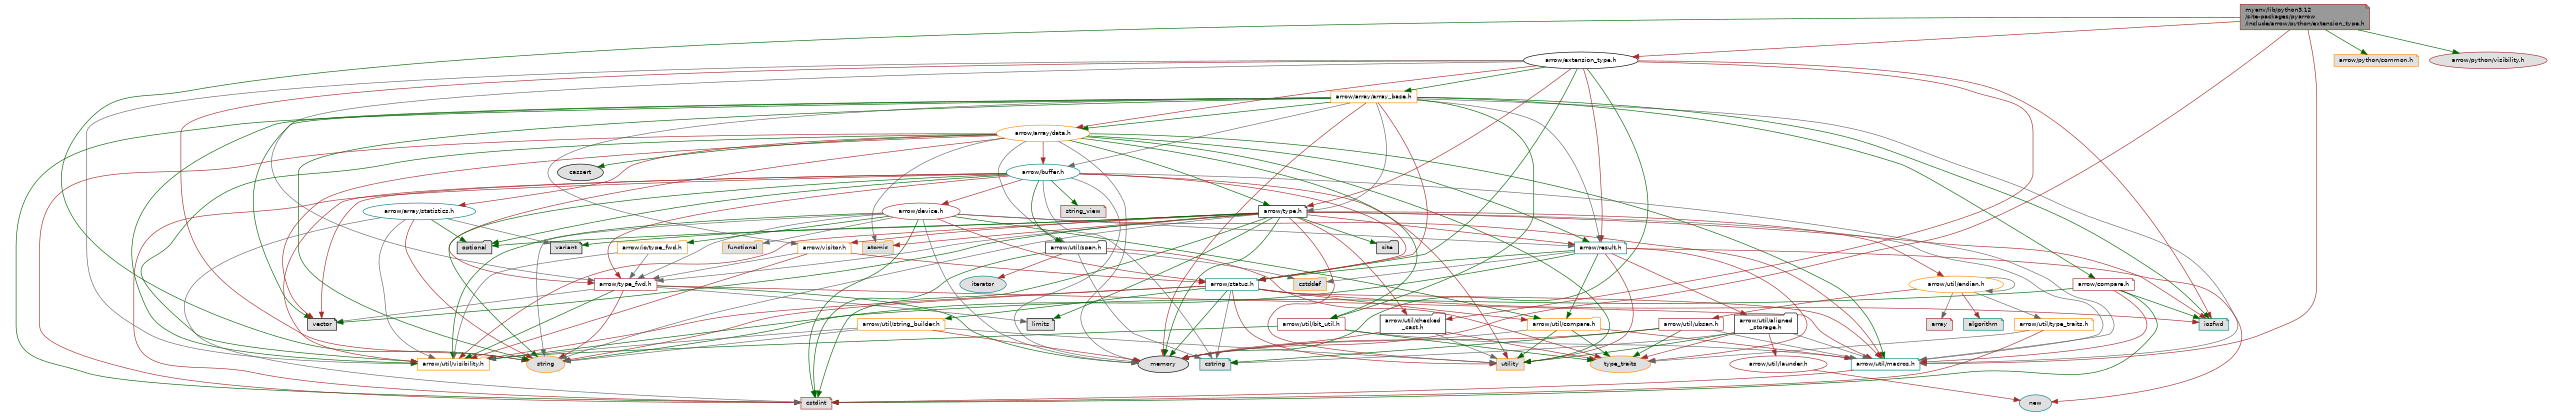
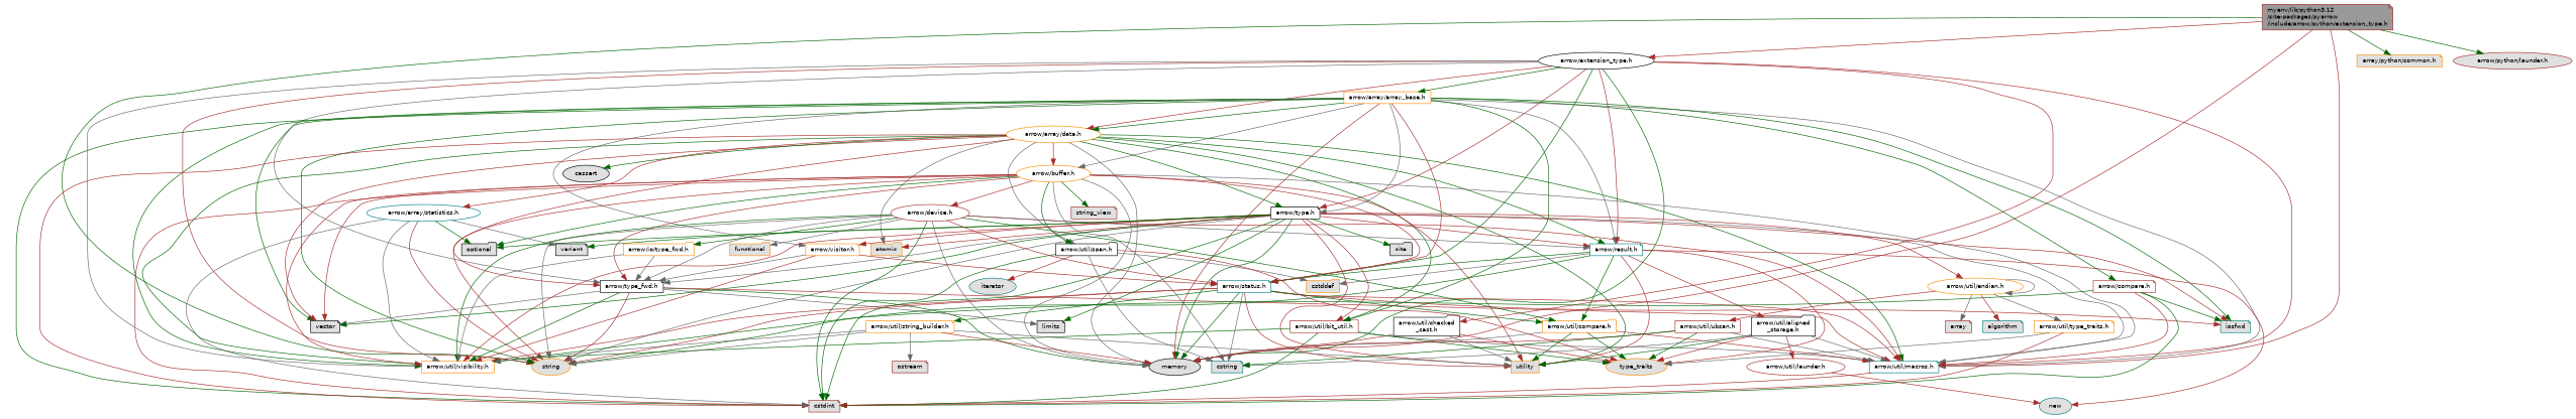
  digraph {
    node [color=darkorange fillcolor=white fontname=Helvetica fontsize=10 shape=note style=filled]
    edge [color=brown fontname=Helvetica fontsize=10 labelfontname=Helvetica labelfontsize=10 style=solid]
    n1 [color=brown fillcolor=grey60 fontcolor=black height=0.2 label="myenv/lib/python3.12\l/site-packages/pyarrow\l/include/arrow/python/extension_type.h" width=0.4]
    n2 [color=black fillcolor="#E0E0E0" height=0.2 label=memory shape=ellipse width=0.4]
    n3 [fillcolor="#E0E0E0" height=0.2 label=string shape=ellipse width=0.4]
    n4 [color=black height=0.2 label="arrow/extension_type.h" shape=ellipse width=0.4]
    n5 [color=teal height=0.2 label="arrow/util/macros.h" width=0.4]
-   n6 [fillcolor="#E0E0E0" height=0.2 label="arrow/python/common.h" width=0.4]
-   n7 [color=brown fillcolor="#E0E0E0" height=0.2 label="arrow/python/visibility.h" shape=ellipse width=0.4]
+   n6 [fillcolor="#E0E0E0" height=0.2 label="array/python/common.h" width=0.4]
+   n7 [color=brown fillcolor="#E0E0E0" height=0.2 label="arrow/python/launder.h" shape=ellipse width=0.4]
    n8 [height=0.2 label="arrow/array/array_base.h" shape=folder width=0.4]
    n9 [height=0.2 label="arrow/array/data.h" shape=ellipse width=0.4]
    n10 [height=0.2 label="arrow/util/visibility.h" shape=folder width=0.4]
-   n11 [color=brown height=0.2 label="arrow/type_fwd.h" width=0.4]
+   n11 [color=black height=0.2 label="arrow/type_fwd.h" width=0.4]
    n12 [color=teal height=0.2 label="arrow/result.h" width=0.4]
    n13 [color=teal height=0.2 label="arrow/status.h" width=0.4]
    n14 [color=black height=0.2 label="arrow/type.h" width=0.4]
    n15 [color=black height=0.2 label="arrow/util/checked\l_cast.h" shape=folder width=0.4]
    n16 [color=brown fillcolor="#E0E0E0" height=0.2 label=cstdint width=0.4]
    n17 [color=teal fillcolor="#E0E0E0" height=0.2 label=iosfwd width=0.4]
    n18 [color=black fillcolor="#E0E0E0" height=0.2 label=vector width=0.4]
-   n19 [color=teal height=0.2 label="arrow/buffer.h" shape=ellipse width=0.4]
+   n19 [height=0.2 label="arrow/buffer.h" shape=ellipse width=0.4]
    n20 [height=0.2 label="arrow/visitor.h" width=0.4]
    n21 [color=brown height=0.2 label="arrow/util/bit_util.h" shape=folder width=0.4]
    n22 [color=brown height=0.2 label="arrow/compare.h" width=0.4]
    n23 [fillcolor="#E0E0E0" height=0.2 label=atomic shape=folder width=0.4]
    n24 [color=black fillcolor="#E0E0E0" height=0.2 label=cassert shape=ellipse width=0.4]
    n25 [fillcolor="#E0E0E0" height=0.2 label=utility shape=folder width=0.4]
    n26 [color=teal height=0.2 label="arrow/array/statistics.h" shape=ellipse width=0.4]
    n27 [color=black height=0.2 label="arrow/util/span.h" shape=folder width=0.4]
    n28 [color=black fillcolor="#E0E0E0" height=0.2 label=limits width=0.4]
    n29 [height=0.2 label="arrow/util/compare.h" shape=folder width=0.4]
    n30 [fillcolor="#E0E0E0" height=0.2 label=cstddef shape=folder width=0.4]
    n31 [color=teal fillcolor="#E0E0E0" height=0.2 label=new shape=ellipse width=0.4]
    n32 [fillcolor="#E0E0E0" height=0.2 label=type_traits shape=ellipse width=0.4]
    n33 [color=black height=0.2 label="arrow/util/aligned\l_storage.h" shape=folder width=0.4]
    n34 [color=teal fillcolor="#E0E0E0" height=0.2 label=cstring width=0.4]
    n35 [height=0.2 label="arrow/util/string_builder.h" width=0.4]
    n36 [color=black fillcolor="#E0E0E0" height=0.2 label=optional shape=folder width=0.4]
    n37 [color=black fillcolor="#E0E0E0" height=0.2 label=variant width=0.4]
    n38 [color=black fillcolor="#E0E0E0" height=0.2 label=site shape=folder width=0.4]
    n39 [height=0.2 label="arrow/util/endian.h" shape=ellipse width=0.4]
    n40 [color=brown fillcolor="#E0E0E0" height=0.2 label=string_view width=0.4]
    n41 [color=brown height=0.2 label="arrow/device.h" shape=ellipse width=0.4]
    n42 [color=teal fillcolor="#E0E0E0" height=0.2 label=iterator shape=ellipse width=0.4]
    n43 [fillcolor="#E0E0E0" height=0.2 label=functional shape=folder width=0.4]
    n44 [height=0.2 label="arrow/io/type_fwd.h" shape=folder width=0.4]
    n45 [color=brown height=0.2 label="arrow/util/launder.h" shape=ellipse width=0.4]
+   n46 [color=brown fillcolor="#E0E0E0" height=0.2 label=ostream width=0.4]
    n47 [color=teal fillcolor="#E0E0E0" height=0.2 label=algorithm width=0.4]
    n48 [color=brown fillcolor="#E0E0E0" height=0.2 label=array width=0.4]
    n49 [height=0.2 label="arrow/util/type_traits.h" width=0.4]
    n50 [color=brown height=0.2 label="arrow/util/ubsan.h" shape=folder width=0.4]
    n1 -> n2
    n1 -> n3 [color=darkgreen]
    n1 -> n4
    n1 -> n5
    n1 -> n6 [color=darkgreen]
    n1 -> n7 [color=darkgreen]
    n4 -> n2 [color=darkgreen]
    n4 -> n3
-   n4 -> n17
+   n4 -> n5
    n4 -> n8 [color=darkgreen]
    n4 -> n9
    n4 -> n10 [color=gray40]
    n4 -> n11 [color=gray40]
    n4 -> n12
    n4 -> n13 [color=darkgreen]
    n4 -> n14
    n4 -> n15
    n5 -> n16
    n8 -> n2
    n8 -> n3 [color=darkgreen]
    n8 -> n5 [color=gray40]
    n8 -> n9 [color=darkgreen]
    n8 -> n10 [color=darkgreen]
    n8 -> n12 [color=gray40]
    n8 -> n13
    n8 -> n14 [color=gray40]
    n8 -> n16 [color=darkgreen]
    n8 -> n17 [color=darkgreen]
    n8 -> n18 [color=darkgreen]
    n8 -> n19 [color=gray40]
    n8 -> n20 [color=gray40]
    n8 -> n21 [color=darkgreen]
    n8 -> n22 [color=darkgreen]
    n9 -> n2 [color=gray40]
    n9 -> n5 [color=darkgreen]
    n9 -> n10 [color=darkgreen]
    n9 -> n11
    n9 -> n12 [color=darkgreen]
    n9 -> n14 [color=darkgreen]
    n9 -> n16
    n9 -> n18
    n9 -> n19
    n9 -> n21 [color=darkgreen]
    n9 -> n23 [color=gray40]
    n9 -> n24 [color=darkgreen]
    n9 -> n25 [color=darkgreen]
    n9 -> n26
    n9 -> n27 [color=gray40]
    n11 -> n2 [color=darkgreen]
    n11 -> n3
    n11 -> n5
    n11 -> n10 [color=darkgreen]
    n11 -> n18 [color=gray40]
    n11 -> n28 [color=gray40]
    n12 -> n3 [color=darkgreen]
    n12 -> n13 [color=darkgreen]
    n12 -> n25
    n12 -> n29 [color=darkgreen]
    n12 -> n30 [color=gray40]
    n12 -> n31
    n12 -> n32
    n12 -> n33
    n13 -> n2 [color=darkgreen]
    n13 -> n3
    n13 -> n5
    n13 -> n10
    n13 -> n17
    n13 -> n25
-   n13 -> n29
+   n13 -> n29 [color=darkgreen]
    n13 -> n34 [color=gray40]
    n13 -> n35 [color=darkgreen]
    n14 -> n2 [color=darkgreen]
    n14 -> n3 [color=gray40]
    n14 -> n5 [color=gray40]
    n14 -> n10
    n14 -> n11 [color=gray40]
    n14 -> n12
-   n14 -> n15
+   n14 -> n21
    n14 -> n16 [color=darkgreen]
    n14 -> n17
    n14 -> n18 [color=darkgreen]
    n14 -> n20
    n14 -> n23
    n14 -> n25
    n14 -> n28 [color=darkgreen]
    n14 -> n36 [color=darkgreen]
    n14 -> n37 [color=darkgreen]
    n14 -> n38 [color=darkgreen]
    n14 -> n39
    n15 -> n2
    n15 -> n25 [color=gray40]
    n15 -> n32
    n19 -> n2 [color=gray40]
-   n19 -> n3 [color=darkgreen]
+   n19 -> n3
    n19 -> n5 [color=gray40]
    n19 -> n10
    n19 -> n11
    n19 -> n13
    n19 -> n16
    n19 -> n18
    n19 -> n25
    n19 -> n27 [color=darkgreen]
    n19 -> n34 [color=gray40]
    n19 -> n36 [color=darkgreen]
    n19 -> n40 [color=darkgreen]
    n19 -> n41
    n20 -> n10
    n20 -> n11 [color=gray40]
    n20 -> n13
    n21 -> n5 [color=gray40]
    n21 -> n10 [color=darkgreen]
+   n21 -> n16 [color=darkgreen]
    n21 -> n32 [color=darkgreen]
    n22 -> n5
    n22 -> n10 [color=darkgreen]
    n22 -> n16 [color=darkgreen]
    n22 -> n17 [color=darkgreen]
    n26 -> n3
    n26 -> n10 [color=gray40]
    n26 -> n16 [color=gray40]
    n26 -> n36 [color=darkgreen]
    n26 -> n37 [color=gray40]
    n27 -> n16 [color=darkgreen]
    n27 -> n30 [color=gray40]
    n27 -> n32
    n27 -> n34 [color=gray40]
    n27 -> n42
    n29 -> n2 [color=gray40]
    n29 -> n5
    n29 -> n25 [color=darkgreen]
    n29 -> n32 [color=darkgreen]
    n33 -> n5 [color=gray40]
    n33 -> n25 [color=darkgreen]
    n33 -> n32
    n33 -> n34 [color=gray40]
    n33 -> n45
    n35 -> n2
    n35 -> n3 [color=gray40]
    n35 -> n10 [color=gray40]
    n35 -> n25 [color=gray40]
+   n35 -> n46 [color=gray40]
    n39 -> n39 [color=gray40]
    n39 -> n47
    n39 -> n48 [color=gray40]
    n39 -> n49 [color=gray40]
    n39 -> n50
    n41 -> n2 [color=gray40]
    n41 -> n3 [color=gray40]
    n41 -> n5
    n41 -> n10 [color=darkgreen]
    n41 -> n11 [color=gray40]
    n41 -> n12 [color=gray40]
    n41 -> n13
    n41 -> n16 [color=darkgreen]
    n41 -> n29 [color=darkgreen]
    n41 -> n43 [color=gray40]
    n41 -> n44 [color=darkgreen]
    n44 -> n10 [color=gray40]
    n44 -> n11 [color=gray40]
    n45 -> n31
    n49 -> n16
    n49 -> n32 [color=gray40]
    n50 -> n2
    n50 -> n5 [color=gray40]
    n50 -> n32 [color=darkgreen]
    n50 -> n34 [color=darkgreen]
  }
